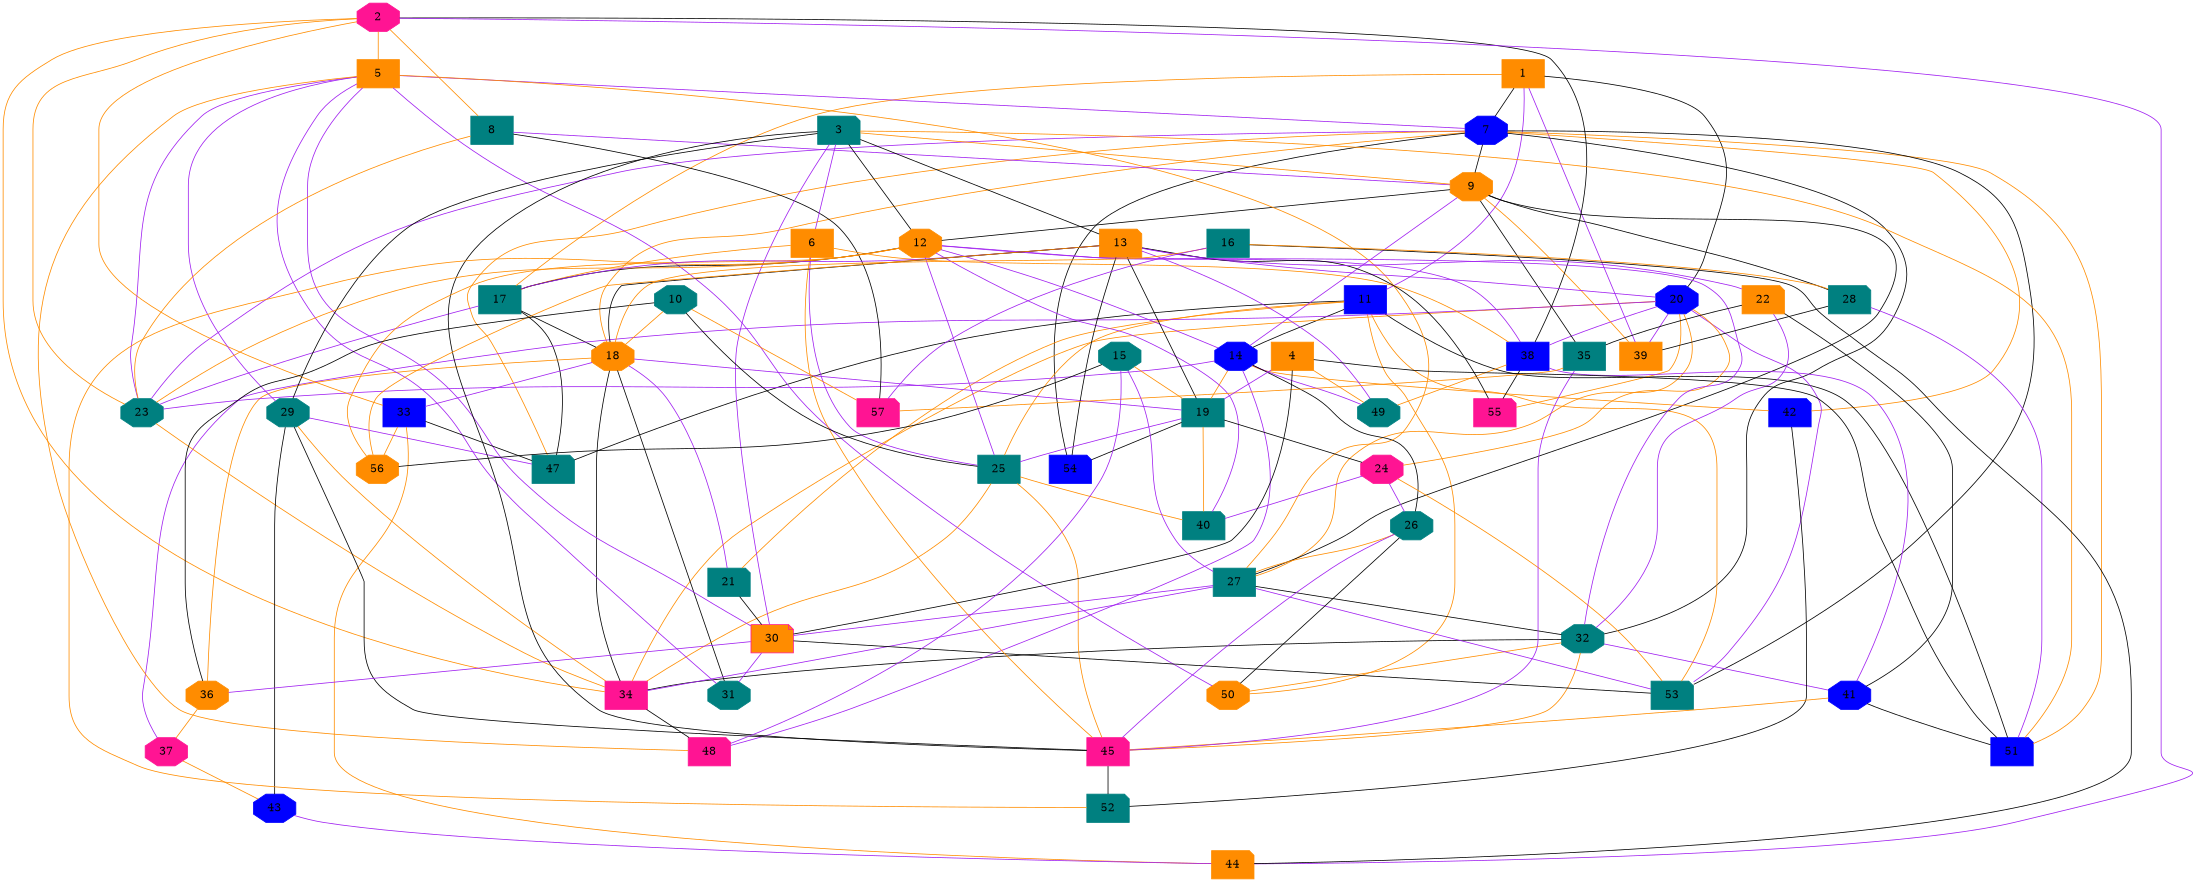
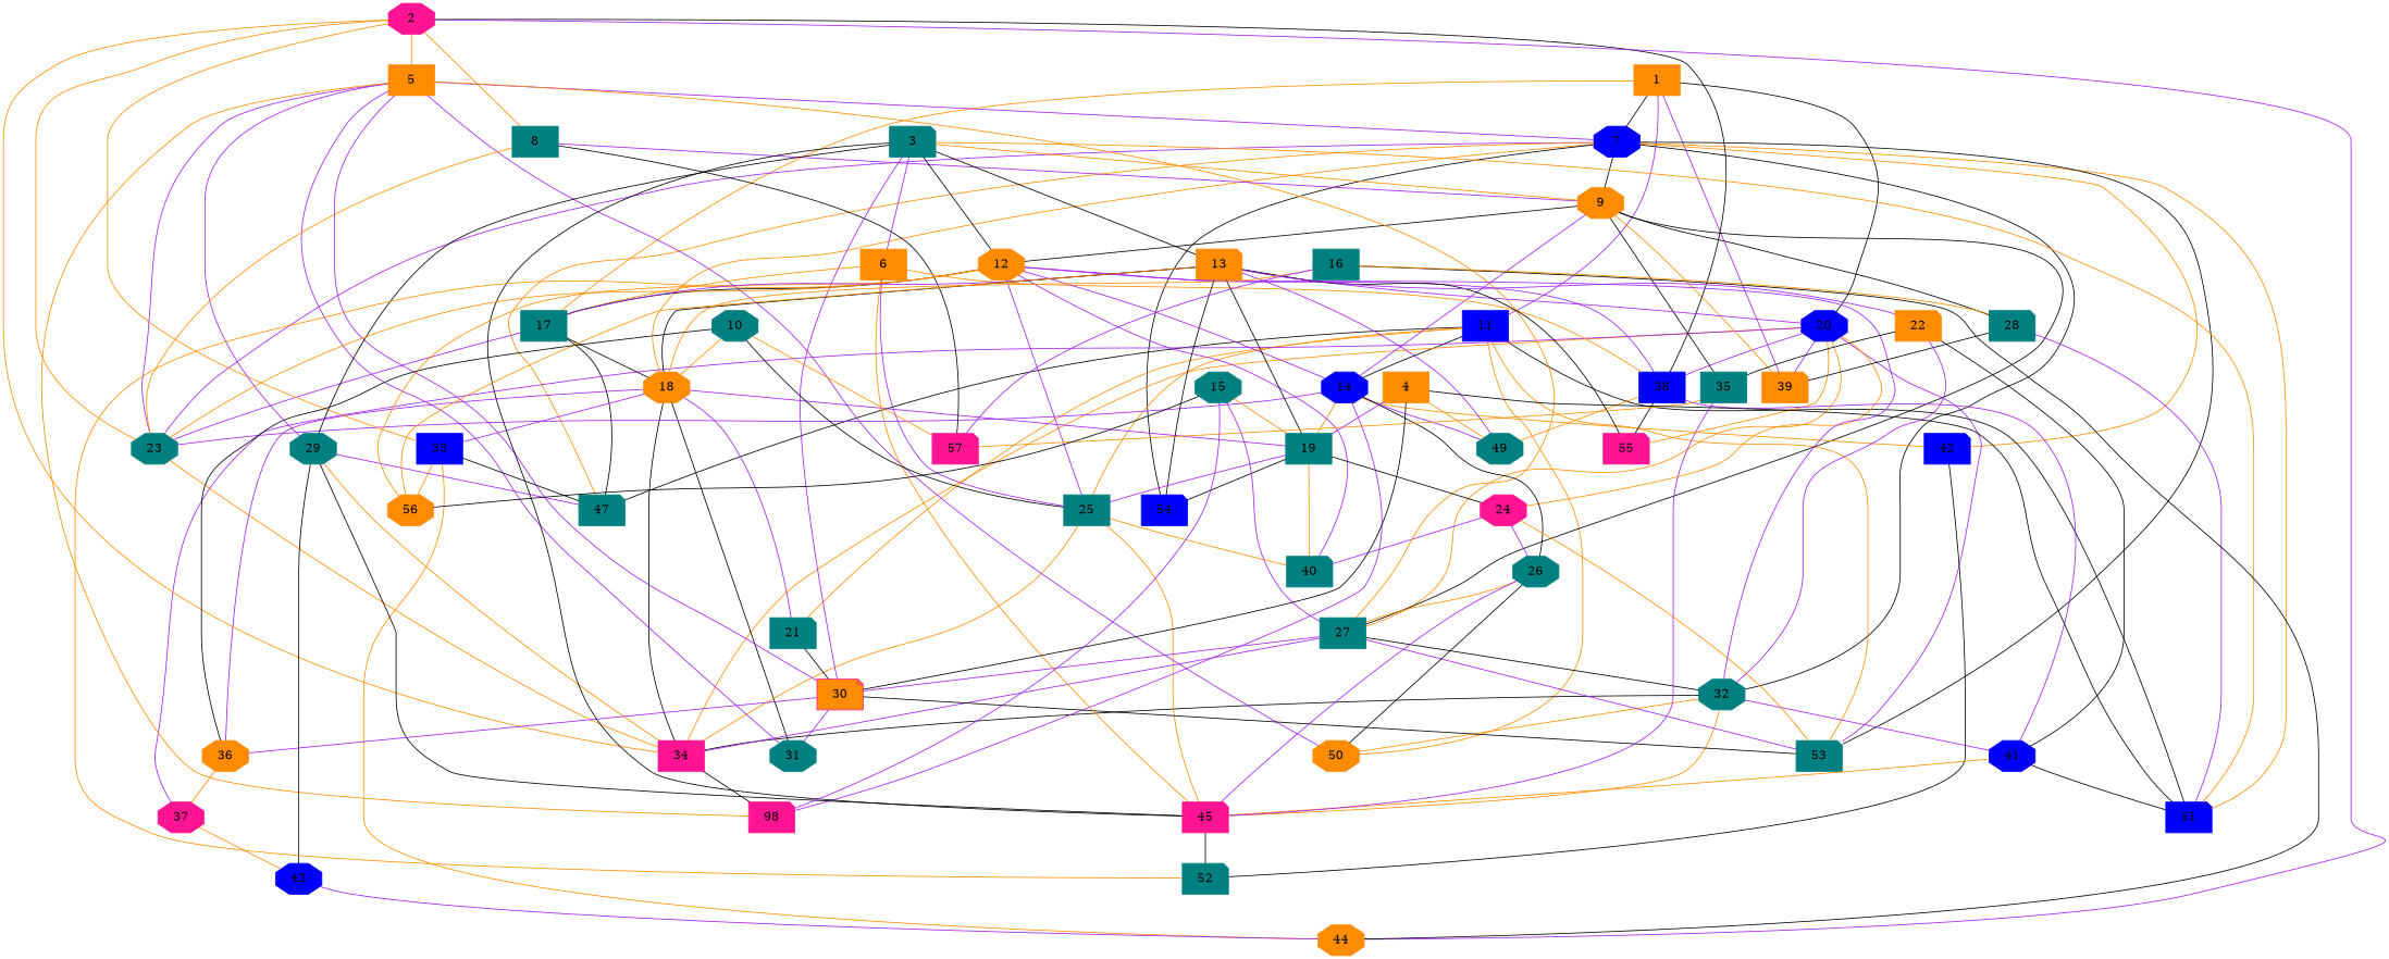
  graph {
    node [color=teal shape=octagon style=filled]
    edge [color=purple weight=1.0]
    1 [color=darkorange shape=box]
    7 [color=blue]
    11 [color=blue shape=box]
    17 [shape=box]
    20 [color=blue]
-   39 [color=darkorange shape=box]
+   39 [color=darkorange shape=note]
    23
    9 [color=darkorange]
    51 [color=blue shape=note]
    18 [color=darkorange]
    32
    42 [color=blue shape=note]
    47 [shape=note]
    53 [shape=note]
    54 [color=blue shape=note]
    50 [color=darkorange]
    25 [shape=box]
    14 [color=blue]
    21 [shape=note]
    34 [color=deeppink shape=box]
    38 [color=blue shape=box]
    27 [shape=box]
    55 [color=deeppink shape=note]
    24 [color=deeppink]
    37 [color=deeppink]
    2 [color=deeppink]
    5 [color=darkorange shape=box]
    8 [shape=box]
    33 [color=blue shape=box]
-   44 [color=darkorange shape=note]
+   44 [color=darkorange]
    29
    30 [color=deeppink fillcolor=darkorange shape=note]
    31
-   48 [color=deeppink shape=note]
+   48 [color=deeppink shape=note label=98]
    57 [color=deeppink shape=note]
    56 [color=darkorange]
    49
    41 [color=blue]
    3 [shape=note]
    6 [color=darkorange shape=box]
    12 [color=darkorange]
    13 [color=darkorange shape=note]
    45 [color=deeppink shape=note]
    28 [shape=note]
    35 [shape=box]
    40 [shape=note]
    52 [shape=note]
    19 [shape=box]
    22 [color=darkorange shape=note]
    43 [color=blue]
    36 [color=darkorange]
    4 [color=darkorange shape=box]
    26
    10
    15
    16 [shape=box]
    1 -- 7 [color=black weight=2.0]
    1 -- 11
    1 -- 17 [color=darkorange]
    1 -- 20 [color=black]
    1 -- 39
    7 -- 23
    7 -- 9 [color=black]
    7 -- 51 [color=darkorange]
    7 -- 18 [color=darkorange]
    7 -- 32 [color=black]
    7 -- 42 [color=darkorange]
    7 -- 47 [color=darkorange]
    7 -- 53 [color=black]
    7 -- 54 [color=black]
    11 -- 51 [color=black]
    11 -- 47 [color=black weight=2.0]
    11 -- 53 [color=darkorange]
    11 -- 50 [color=darkorange]
    11 -- 25 [color=darkorange]
    11 -- 14 [color=black weight=2.0]
    11 -- 21 [color=darkorange]
    17 -- 23
    17 -- 18 [color=black]
    17 -- 47 [color=black]
    20 -- 39
    20 -- 53
    20 -- 34 [color=darkorange weight=2.0]
    20 -- 38
    20 -- 27 [color=darkorange]
    20 -- 55 [color=darkorange]
    20 -- 24 [color=darkorange]
    20 -- 37 [weight=2.0]
    23 -- 34 [color=darkorange]
    9 -- 39 [color=darkorange]
    9 -- 14
    9 -- 27 [color=black]
    9 -- 12 [color=black]
    9 -- 28 [color=black]
    9 -- 35 [color=black]
    18 -- 21
    18 -- 34 [color=black]
    18 -- 33 [weight=2.0]
    18 -- 31 [color=black]
    18 -- 19
-   18 -- 36 [color=darkorange]
+   18 -- 36
    32 -- 50 [color=darkorange]
    32 -- 34 [color=black]
    32 -- 41 [weight=2.0]
    32 -- 45 [color=darkorange weight=2.0]
    42 -- 52 [color=black]
    25 -- 34 [color=darkorange]
    25 -- 45 [color=darkorange]
    25 -- 40 [color=darkorange]
    14 -- 23
    14 -- 42 [color=darkorange weight=2.0]
    14 -- 48
    14 -- 49
    14 -- 19 [color=darkorange]
    14 -- 26 [color=black weight=2.0]
    21 -- 30 [color=black weight=2.0]
    34 -- 48 [color=black]
    38 -- 55 [color=black]
    38 -- 49 [color=darkorange]
    38 -- 41
    27 -- 32 [color=black]
    27 -- 53
    27 -- 34
    27 -- 30
    24 -- 53 [color=darkorange]
    24 -- 40
    24 -- 26
    37 -- 43 [color=darkorange]
    2 -- 23 [color=darkorange]
    2 -- 34 [color=darkorange]
    2 -- 38 [color=black]
    2 -- 5 [color=darkorange weight=2.0]
    2 -- 8 [color=darkorange weight=3.0]
    2 -- 33 [color=darkorange weight=3.0]
    2 -- 44
    5 -- 7
    5 -- 23
    5 -- 50 [weight=3.0]
    5 -- 27 [color=darkorange]
    5 -- 29
    5 -- 30
    5 -- 31
    5 -- 48 [color=darkorange]
    8 -- 23 [color=darkorange]
    8 -- 9
    8 -- 57 [color=black]
    33 -- 47 [color=black]
    33 -- 44 [color=darkorange]
    33 -- 56 [color=darkorange]
    29 -- 47
    29 -- 34 [color=darkorange]
    29 -- 45 [color=black weight=2.0]
    29 -- 43 [color=black weight=2.0]
    30 -- 53 [color=black]
    30 -- 31 [weight=2.0]
    30 -- 36
    41 -- 51 [color=black]
    41 -- 45 [color=darkorange]
    3 -- 9 [color=darkorange]
    3 -- 51 [color=darkorange]
    3 -- 29 [color=black]
    3 -- 30
    3 -- 6
    3 -- 12 [color=black]
    3 -- 13 [color=black]
    3 -- 45 [color=black]
    6 -- 17 [color=darkorange]
    6 -- 25
    6 -- 38 [color=darkorange weight=2.0]
    6 -- 45 [color=darkorange]
    12 -- 17 [color=black weight=2.0]
    12 -- 23 [color=darkorange]
    12 -- 32
    12 -- 25
    12 -- 14
    12 -- 38
    12 -- 56 [color=darkorange]
    12 -- 40
    12 -- 52 [color=darkorange]
    13 -- 17
    13 -- 20
    13 -- 18 [color=black]
    13 -- 54 [color=black weight=2.0]
    13 -- 55 [color=black weight=2.0]
    13 -- 56 [color=darkorange]
    13 -- 49
    13 -- 19 [color=black]
    13 -- 22
    45 -- 52 [color=black weight=2.0]
    28 -- 39 [color=black]
    28 -- 51
    35 -- 57 [color=darkorange]
    35 -- 45
    19 -- 54 [color=black]
    19 -- 25
    19 -- 24 [color=black weight=4.0]
    19 -- 40 [color=darkorange]
    22 -- 32
    22 -- 41 [color=black]
    22 -- 35 [color=black]
    43 -- 44
    36 -- 37 [color=darkorange]
    4 -- 51 [color=black]
    4 -- 30 [color=black]
    4 -- 49 [color=darkorange]
    4 -- 19
    26 -- 50 [color=black]
    26 -- 27 [color=darkorange]
    26 -- 45
    10 -- 18 [color=darkorange]
    10 -- 25 [color=black]
    10 -- 57 [color=darkorange]
    10 -- 36 [color=black]
    15 -- 27
    15 -- 48
    15 -- 56 [color=black]
    15 -- 19 [color=darkorange]
    16 -- 18 [color=darkorange]
    16 -- 44 [color=black]
    16 -- 57
    16 -- 28 [color=darkorange]
  }
